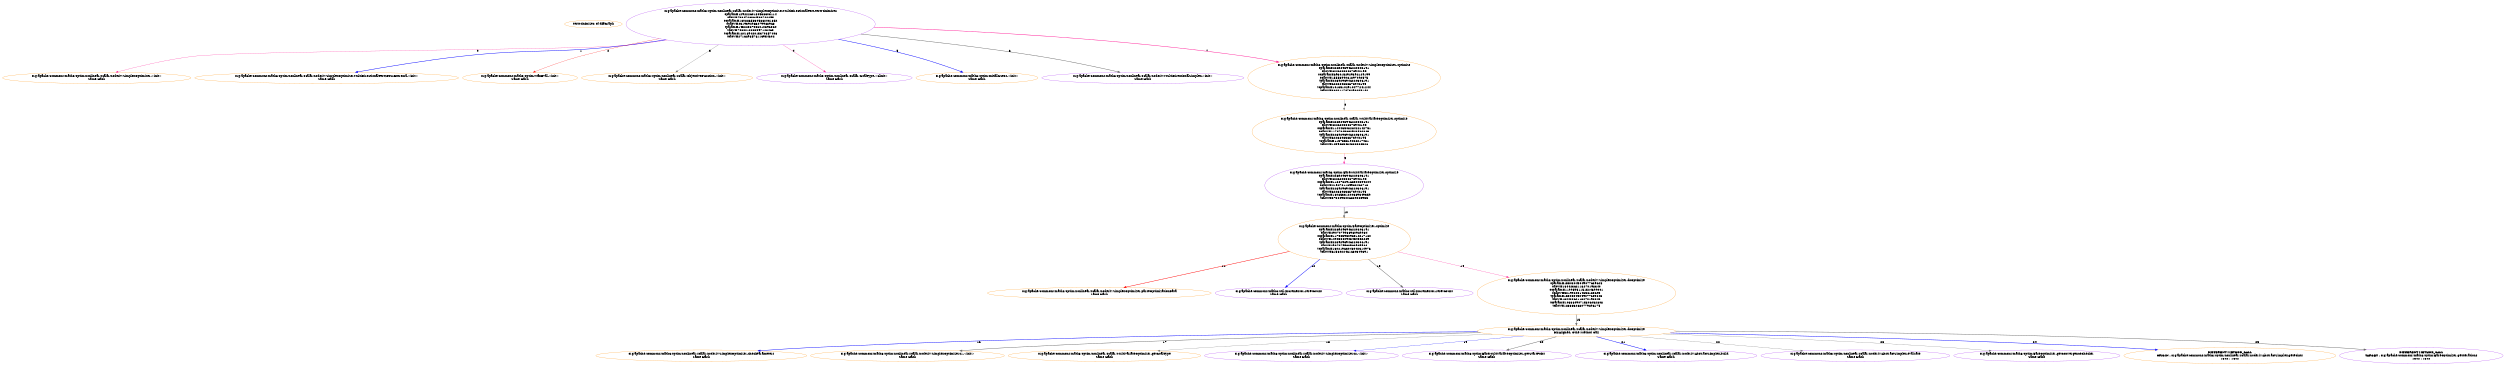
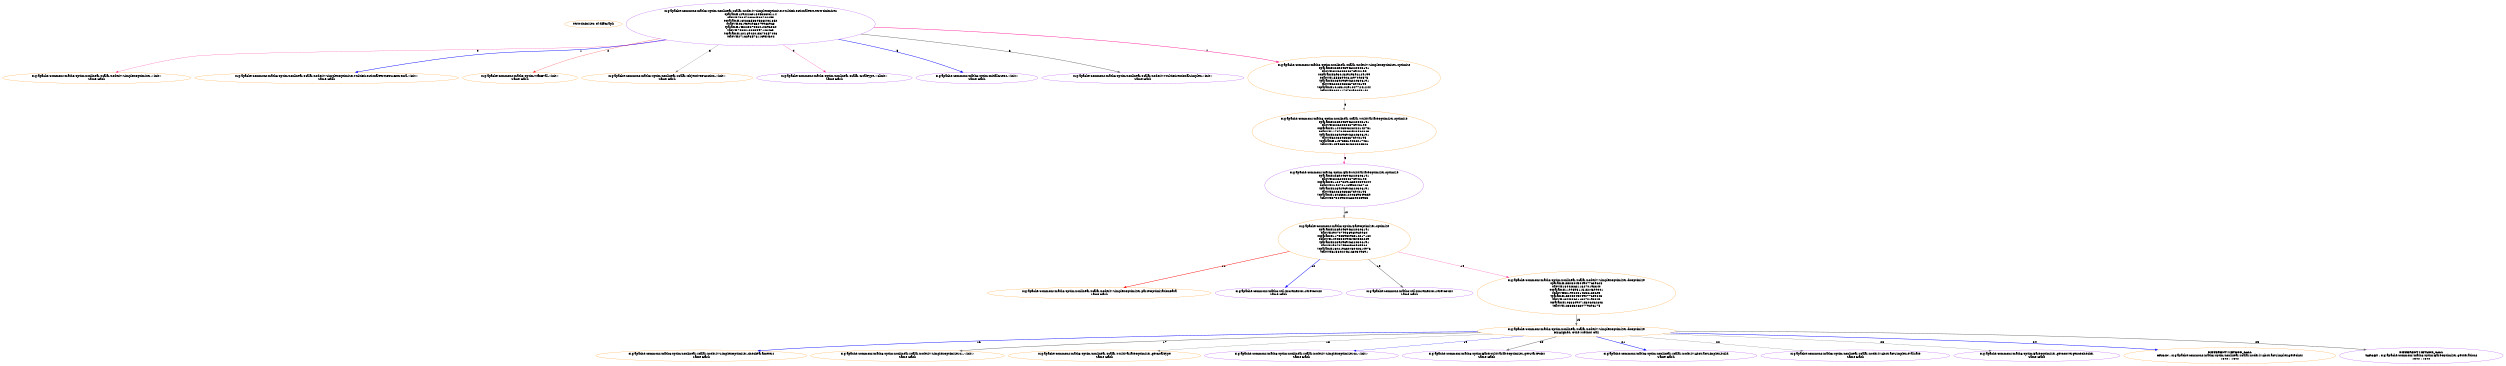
  digraph {
    node [color=darkorange]
    edge [color=gray40 style=bold]
    n1 [label="testMinimize2 of diffGraph"]
    n2 [label="org/apache/commons/math3/optim/nonlinear/scalar/noderiv/SimplexOptimizerMultiDirectionalTest:testMinimize2\noparam=12922260180538303114\noflow=7334726864536722295\nocparam=18088653305862031852\nocflow=2319392963279988968\ntparam=14522587036010396364\ntflow=7480210033597128465\ntcparam=18418942015370357408\ntcflow=2716898576113954602" color=purple]
    n3 [label="org/apache/commons/math3/optim/nonlinear/scalar/noderiv/SimplexOptimizer:<init>\nSame Hash"]
    n4 [label="org/apache/commons/math3/optim/nonlinear/scalar/noderiv/SimplexOptimizerMultiDirectionalTest$FourExtrema:<init>\nSame Hash"]
    n5 [label="org/apache/commons/math3/optim/MaxEval:<init>\nSame Hash"]
    n6 [label="org/apache/commons/math3/optim/nonlinear/scalar/ObjectiveFunction:<init>\nSame Hash"]
    n7 [label="org/apache/commons/math3/optim/nonlinear/scalar/GoalType:<clinit>\nSame Hash" color=purple]
-   n8 [label="org/apache/commons/math3/optim/InitialGuess:<init>\nSame Hash"]
+   n8 [label="org/apache/commons/math3/optim/InitialGuess:<init>\nSame Hash" color=purple]
    n9 [label="org/apache/commons/math3/optim/nonlinear/scalar/noderiv/MultiDirectionalSimplex:<init>\nSame Hash" color=purple]
    n10 [label="org/apache/commons/math3/optim/nonlinear/scalar/noderiv/SimplexOptimizer:optimize\noparam=2269293946220306191\noflow=622680838673942195\nocparam=6930152929392129199\nocflow=1555699081897092575\ntparam=2269293946220306191\ntflow=622680838673942195\ntcparam=10135102910477241244\ntcflow=3842117073293425142"]
    n11 [label="org/apache/commons/math3/optim/nonlinear/scalar/MultivariateOptimizer:optimize\noparam=2269293946220306191\noflow=622680838673942195\nocparam=11444650828422142751\nocflow=11787325632923582343\ntparam=2269293946220306191\ntflow=622680838673942195\ntcparam=115735319066017481\ntcflow=1259835484383000526"]
    n12 [label="org/apache/commons/math3/optim/BaseMultivariateOptimizer:optimize\noparam=2269293946220306191\noflow=622680838673942195\nocparam=11687829163500694204\nocflow=2192701169930468713\ntparam=2269293946220306191\ntflow=622680838673942195\ntcparam=18085331200689349359\ntcflow=3738095006389065955" color=purple]
    n13 [label="org/apache/commons/math3/optim/BaseOptimizer:optimize\noparam=2269293946220306191\noflow=2907079938960989984\nocparam=11753595093510217180\nocflow=10903380903454552269\ntparam=2269293946220306191\ntflow=2907079938960989984\ntcparam=13021963043042314976\ntcflow=6156022461680349691"]
    n14 [label="org/apache/commons/math3/optim/nonlinear/scalar/noderiv/SimplexOptimizer:parseOptimizationData\nSame Hash"]
    n15 [label="org/apache/commons/math3/util/Incrementor:resetCount\nSame Hash" color=purple]
    n16 [label="org/apache/commons/math3/util/Incrementor:resetCount\nSame Hash" color=purple]
    n17 [label="org/apache/commons/math3/optim/nonlinear/scalar/noderiv/SimplexOptimizer:doOptimize\noparam=15503045049077639648\noflow=13442362113270198340\nocparam=11995951151524699001\nocflow=5219920814658135695\ntparam=15503045049077639648\ntflow=13442362113270198340\ntcparam=10636490715806432808\ntcflow=1883332680779896175"]
    n18 [label="org/apache/commons/math3/optim/nonlinear/scalar/noderiv/SimplexOptimizer:doOptimize\nDisAligned: Othe Method Call"]
    n19 [label="org/apache/commons/math3/optim/nonlinear/scalar/noderiv/SimplexOptimizer:checkParameters\nSame Hash"]
    n20 [label="org/apache/commons/math3/optim/nonlinear/scalar/noderiv/SimplexOptimizer$1:<init>\nSame Hash"]
    n21 [label="org/apache/commons/math3/optim/nonlinear/scalar/MultivariateOptimizer:getGoalType\nSame Hash"]
    n22 [label="org/apache/commons/math3/optim/nonlinear/scalar/noderiv/SimplexOptimizer$2:<init>\nSame Hash" color=purple]
    n23 [label="org/apache/commons/math3/optim/BaseMultivariateOptimizer:getStartPoint\nSame Hash" color=purple]
    n24 [label="org/apache/commons/math3/optim/nonlinear/scalar/noderiv/AbstractSimplex:build\nSame Hash" color=purple]
    n25 [label="org/apache/commons/math3/optim/nonlinear/scalar/noderiv/AbstractSimplex:evaluate\nSame Hash" color=purple]
    n26 [label="org/apache/commons/math3/optim/BaseOptimizer:getConvergenceChecker\nSame Hash" color=purple]
    n27 [label="DIFFERENT METHOD_CALL\nORIGIN : org/apache/commons/math3/optim/nonlinear/scalar/noderiv/AbstractSimplex:getPoints\n1642 : 1642"]
    n28 [label="DIFFERENT METHOD_CALL\nTARGET : org/apache/commons/math3/optim/BaseOptimizer:getIterations\n1642 : 1642" color=purple]
    n2 -> n3 [label=0 color=deeppink style=solid]
    n2 -> n4 [label=1 color=blue]
    n2 -> n5 [label=2 color=red style=solid]
    n2 -> n6 [label=3 style=solid]
    n2 -> n7 [label=4 color=deeppink style=solid]
    n2 -> n8 [label=5 color=blue]
    n2 -> n9 [label=6]
    n2 -> n10 [label=7 color=deeppink]
    n10 -> n11 [label=8 style=solid]
    n11 -> n12 [label=9 color=deeppink style=solid]
    n12 -> n13 [label=10]
    n13 -> n14 [label=11 color=red]
    n13 -> n15 [label=12 color=blue]
    n13 -> n16 [label=13]
    n13 -> n17 [label=14 color=deeppink style=solid]
    n17 -> n18 [label=15]
    n18 -> n19 [label=16 color=blue]
    n18 -> n20 [label=17]
    n18 -> n21 [label=18 style=solid]
    n18 -> n22 [label=19 color=blue style=solid]
    n18 -> n23 [label=20]
    n18 -> n24 [label=21 color=blue]
    n18 -> n25 [label=22 style=solid]
    n18 -> n26 [label=23 style=solid]
    n18 -> n27 [label=24 color=blue]
    n18 -> n28 [label=25]
  }
